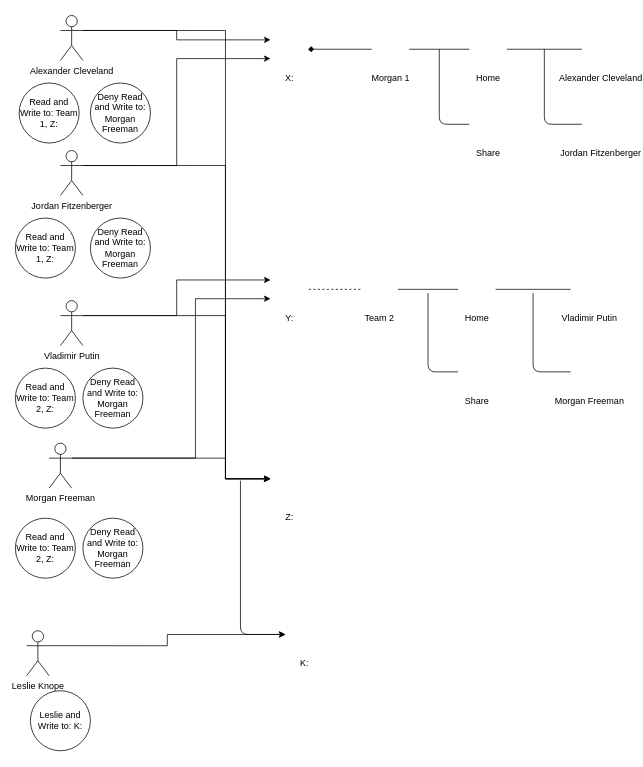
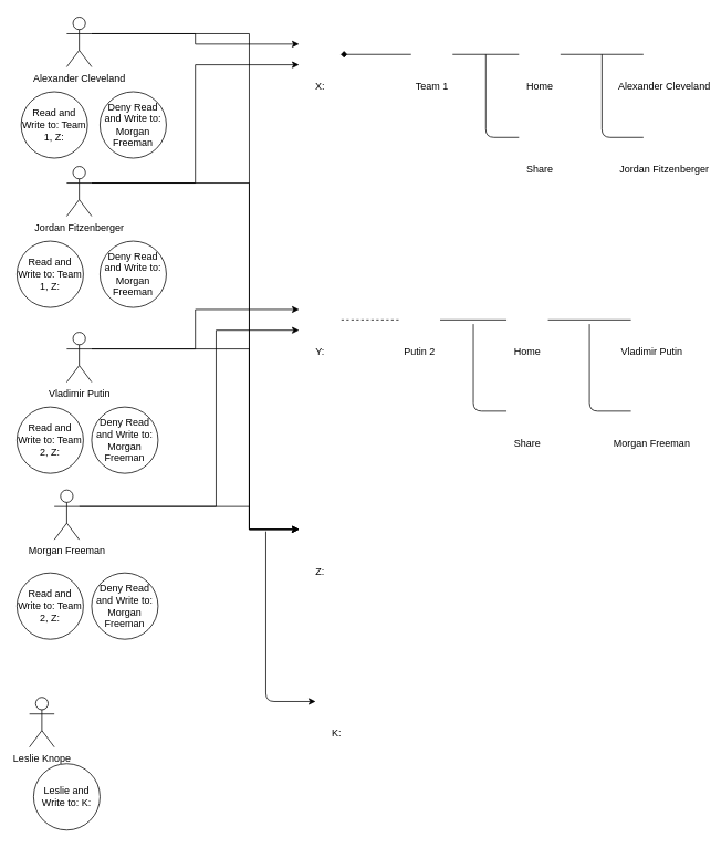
  <mxCell id="0" />
  <mxCell id="1" parent="0" />
  <mxCell id="2" style="edgeStyle=orthogonalEdgeStyle;rounded=0;orthogonalLoop=1;jettySize=auto;html=1;exitX=1;exitY=0.333;exitDx=0;exitDy=0;exitPerimeter=0;entryX=0;entryY=0.25;entryDx=0;entryDy=0;" edge="1" parent="1" source="4" target="41"><mxGeometry relative="1" as="geometry" /></mxCell>
  <mxCell id="3" style="edgeStyle=orthogonalEdgeStyle;rounded=0;orthogonalLoop=1;jettySize=auto;html=1;exitX=1;exitY=0.333;exitDx=0;exitDy=0;exitPerimeter=0;entryX=0;entryY=0.25;entryDx=0;entryDy=0;" edge="1" parent="1" source="4" target="47"><mxGeometry relative="1" as="geometry"><Array as="points"><mxPoint x="300" y="40" /><mxPoint x="300" y="638" /></Array></mxGeometry></mxCell>
  <mxCell id="4" value="Alexander Cleveland&lt;br&gt;" style="shape=umlActor;verticalLabelPosition=bottom;labelBackgroundColor=#ffffff;verticalAlign=top;html=1;outlineConnect=0;" vertex="1" parent="1"><mxGeometry x="80" y="20" width="30" height="60" as="geometry" /></mxCell>
  <mxCell id="5" style="edgeStyle=orthogonalEdgeStyle;rounded=0;orthogonalLoop=1;jettySize=auto;html=1;exitX=1;exitY=0.333;exitDx=0;exitDy=0;exitPerimeter=0;entryX=0;entryY=0.75;entryDx=0;entryDy=0;" edge="1" parent="1" source="7" target="41"><mxGeometry relative="1" as="geometry" /></mxCell>
  <mxCell id="6" style="edgeStyle=orthogonalEdgeStyle;rounded=0;orthogonalLoop=1;jettySize=auto;html=1;exitX=1;exitY=0.333;exitDx=0;exitDy=0;exitPerimeter=0;entryX=0;entryY=0.25;entryDx=0;entryDy=0;" edge="1" parent="1" source="7" target="47"><mxGeometry relative="1" as="geometry"><Array as="points"><mxPoint x="300" y="220" /><mxPoint x="300" y="638" /></Array></mxGeometry></mxCell>
  <mxCell id="7" value="Jordan Fitzenberger" style="shape=umlActor;verticalLabelPosition=bottom;labelBackgroundColor=#ffffff;verticalAlign=top;html=1;outlineConnect=0;" vertex="1" parent="1"><mxGeometry x="80" y="200" width="30" height="60" as="geometry" /></mxCell>
  <mxCell id="8" style="edgeStyle=orthogonalEdgeStyle;rounded=0;orthogonalLoop=1;jettySize=auto;html=1;exitX=1;exitY=0.333;exitDx=0;exitDy=0;exitPerimeter=0;entryX=0;entryY=0.25;entryDx=0;entryDy=0;" edge="1" parent="1" source="10" target="42"><mxGeometry relative="1" as="geometry"><Array as="points"><mxPoint x="235" y="420" /><mxPoint x="235" y="373" /></Array></mxGeometry></mxCell>
  <mxCell id="9" style="edgeStyle=orthogonalEdgeStyle;rounded=0;orthogonalLoop=1;jettySize=auto;html=1;exitX=1;exitY=0.333;exitDx=0;exitDy=0;exitPerimeter=0;entryX=0;entryY=0.25;entryDx=0;entryDy=0;" edge="1" parent="1" source="10" target="47"><mxGeometry relative="1" as="geometry"><Array as="points"><mxPoint x="300" y="420" /><mxPoint x="300" y="638" /></Array></mxGeometry></mxCell>
  <mxCell id="10" value="Vladimir Putin&lt;br&gt;" style="shape=umlActor;verticalLabelPosition=bottom;labelBackgroundColor=#ffffff;verticalAlign=top;html=1;outlineConnect=0;" vertex="1" parent="1"><mxGeometry x="80" y="400" width="30" height="60" as="geometry" /></mxCell>
  <mxCell id="11" style="edgeStyle=orthogonalEdgeStyle;rounded=0;orthogonalLoop=1;jettySize=auto;html=1;exitX=1;exitY=0.333;exitDx=0;exitDy=0;exitPerimeter=0;entryX=0;entryY=0.75;entryDx=0;entryDy=0;" edge="1" parent="1" source="13" target="42"><mxGeometry relative="1" as="geometry"><Array as="points"><mxPoint x="260" y="610" /><mxPoint x="260" y="398" /></Array></mxGeometry></mxCell>
  <mxCell id="12" style="edgeStyle=orthogonalEdgeStyle;rounded=0;orthogonalLoop=1;jettySize=auto;html=1;exitX=1;exitY=0.333;exitDx=0;exitDy=0;exitPerimeter=0;entryX=0;entryY=0.25;entryDx=0;entryDy=0;" edge="1" parent="1" source="13" target="47"><mxGeometry relative="1" as="geometry"><Array as="points"><mxPoint x="300" y="610" /><mxPoint x="300" y="638" /></Array></mxGeometry></mxCell>
  <mxCell id="13" value="Morgan Freeman&lt;br&gt;" style="shape=umlActor;verticalLabelPosition=bottom;labelBackgroundColor=#ffffff;verticalAlign=top;html=1;outlineConnect=0;" vertex="1" parent="1"><mxGeometry x="65" y="590" width="30" height="60" as="geometry" /></mxCell>
- <mxCell id="14" value="Morgan 1&lt;br&gt;" style="shape=image;html=1;verticalAlign=top;verticalLabelPosition=bottom;labelBackgroundColor=#ffffff;imageAspect=0;aspect=fixed;image=https://cdn2.iconfinder.com/data/icons/ios-7-icons/50/opened_folder-128.png" vertex="1" parent="1"><mxGeometry x="495" y="40" width="50" height="50" as="geometry" /></mxCell>
+ <mxCell id="14" value="Team 1&lt;br&gt;" style="shape=image;html=1;verticalAlign=top;verticalLabelPosition=bottom;labelBackgroundColor=#ffffff;imageAspect=0;aspect=fixed;image=https://cdn2.iconfinder.com/data/icons/ios-7-icons/50/opened_folder-128.png" vertex="1" parent="1"><mxGeometry x="495" y="40" width="50" height="50" as="geometry" /></mxCell>
  <mxCell id="15" value="Leslie Knope&lt;br&gt;" style="shape=umlActor;verticalLabelPosition=bottom;labelBackgroundColor=#ffffff;verticalAlign=top;html=1;outlineConnect=0;" vertex="1" parent="1"><mxGeometry x="35" y="840" width="30" height="60" as="geometry" /></mxCell>
- <mxCell id="16" value="Team 2" style="shape=image;html=1;verticalAlign=top;verticalLabelPosition=bottom;labelBackgroundColor=#ffffff;imageAspect=0;aspect=fixed;image=https://cdn2.iconfinder.com/data/icons/ios-7-icons/50/opened_folder-128.png" vertex="1" parent="1"><mxGeometry x="480" y="360" width="50" height="50" as="geometry" /></mxCell>
+ <mxCell id="16" value="Putin 2" style="shape=image;html=1;verticalAlign=top;verticalLabelPosition=bottom;labelBackgroundColor=#ffffff;imageAspect=0;aspect=fixed;image=https://cdn2.iconfinder.com/data/icons/ios-7-icons/50/opened_folder-128.png" vertex="1" parent="1"><mxGeometry x="480" y="360" width="50" height="50" as="geometry" /></mxCell>
  <mxCell id="17" value="Share" style="shape=image;html=1;verticalAlign=top;verticalLabelPosition=bottom;labelBackgroundColor=#ffffff;imageAspect=0;aspect=fixed;image=https://cdn2.iconfinder.com/data/icons/ios-7-icons/50/opened_folder-128.png" vertex="1" parent="1"><mxGeometry x="625" y="140" width="50" height="50" as="geometry" /></mxCell>
  <mxCell id="18" value="Home&lt;br&gt;" style="shape=image;html=1;verticalAlign=top;verticalLabelPosition=bottom;labelBackgroundColor=#ffffff;imageAspect=0;aspect=fixed;image=https://cdn2.iconfinder.com/data/icons/ios-7-icons/50/opened_folder-128.png" vertex="1" parent="1"><mxGeometry x="625" y="40" width="50" height="50" as="geometry" /></mxCell>
  <mxCell id="19" value="Share" style="shape=image;html=1;verticalAlign=top;verticalLabelPosition=bottom;labelBackgroundColor=#ffffff;imageAspect=0;aspect=fixed;image=https://cdn2.iconfinder.com/data/icons/ios-7-icons/50/opened_folder-128.png" vertex="1" parent="1"><mxGeometry x="610" y="470" width="50" height="50" as="geometry" /></mxCell>
  <mxCell id="20" value="Home" style="shape=image;html=1;verticalAlign=top;verticalLabelPosition=bottom;labelBackgroundColor=#ffffff;imageAspect=0;aspect=fixed;image=https://cdn2.iconfinder.com/data/icons/ios-7-icons/50/opened_folder-128.png" vertex="1" parent="1"><mxGeometry x="610" y="360" width="50" height="50" as="geometry" /></mxCell>
  <mxCell id="21" value="Jordan Fitzenberger" style="shape=image;html=1;verticalAlign=top;verticalLabelPosition=bottom;labelBackgroundColor=#ffffff;imageAspect=0;aspect=fixed;image=https://cdn2.iconfinder.com/data/icons/ios-7-icons/50/opened_folder-128.png" vertex="1" parent="1"><mxGeometry x="775" y="140" width="50" height="50" as="geometry" /></mxCell>
  <mxCell id="22" value="Alexander Cleveland" style="shape=image;html=1;verticalAlign=top;verticalLabelPosition=bottom;labelBackgroundColor=#ffffff;imageAspect=0;aspect=fixed;image=https://cdn2.iconfinder.com/data/icons/ios-7-icons/50/opened_folder-128.png" vertex="1" parent="1"><mxGeometry x="775" y="40" width="50" height="50" as="geometry" /></mxCell>
  <mxCell id="23" value="Morgan Freeman" style="shape=image;html=1;verticalAlign=top;verticalLabelPosition=bottom;labelBackgroundColor=#ffffff;imageAspect=0;aspect=fixed;image=https://cdn2.iconfinder.com/data/icons/ios-7-icons/50/opened_folder-128.png" vertex="1" parent="1"><mxGeometry x="760" y="470" width="50" height="50" as="geometry" /></mxCell>
  <mxCell id="24" value="Vladimir Putin" style="shape=image;html=1;verticalAlign=top;verticalLabelPosition=bottom;labelBackgroundColor=#ffffff;imageAspect=0;aspect=fixed;image=https://cdn2.iconfinder.com/data/icons/ios-7-icons/50/opened_folder-128.png" vertex="1" parent="1"><mxGeometry x="760" y="360" width="50" height="50" as="geometry" /></mxCell>
  <mxCell id="25" value="" style="endArrow=none;html=1;exitX=0;exitY=0.5;exitDx=0;exitDy=0;entryX=1;entryY=0.5;entryDx=0;entryDy=0;" edge="1" parent="1" source="20" target="16"><mxGeometry width="50" height="50" relative="1" as="geometry"><mxPoint x="220" y="680" as="sourcePoint" /><mxPoint x="570" y="385" as="targetPoint" /></mxGeometry></mxCell>
  <mxCell id="26" value="" style="endArrow=none;html=1;exitX=0;exitY=0.5;exitDx=0;exitDy=0;" edge="1" parent="1" source="19"><mxGeometry width="50" height="50" relative="1" as="geometry"><mxPoint x="220" y="680" as="sourcePoint" /><mxPoint x="570" y="390" as="targetPoint" /><Array as="points"><mxPoint x="570" y="495" /></Array></mxGeometry></mxCell>
  <mxCell id="27" value="" style="endArrow=none;html=1;exitX=1;exitY=0.5;exitDx=0;exitDy=0;entryX=0;entryY=0.5;entryDx=0;entryDy=0;" edge="1" parent="1" source="20" target="24"><mxGeometry width="50" height="50" relative="1" as="geometry"><mxPoint x="220" y="680" as="sourcePoint" /><mxPoint x="270" y="630" as="targetPoint" /></mxGeometry></mxCell>
  <mxCell id="28" value="" style="endArrow=none;html=1;exitX=0;exitY=0.5;exitDx=0;exitDy=0;" edge="1" parent="1" source="23"><mxGeometry width="50" height="50" relative="1" as="geometry"><mxPoint x="220" y="680" as="sourcePoint" /><mxPoint x="710" y="390" as="targetPoint" /><Array as="points"><mxPoint x="710" y="495" /></Array></mxGeometry></mxCell>
  <mxCell id="29" value="" style="endArrow=none;html=1;entryX=1;entryY=0.5;entryDx=0;entryDy=0;exitX=0;exitY=0.5;exitDx=0;exitDy=0;" edge="1" parent="1" source="18" target="14"><mxGeometry width="50" height="50" relative="1" as="geometry"><mxPoint x="235" y="585" as="sourcePoint" /><mxPoint x="285" y="535" as="targetPoint" /></mxGeometry></mxCell>
  <mxCell id="30" value="" style="endArrow=none;html=1;entryX=1;entryY=0.5;entryDx=0;entryDy=0;exitX=0;exitY=0.5;exitDx=0;exitDy=0;" edge="1" parent="1" source="22" target="18"><mxGeometry width="50" height="50" relative="1" as="geometry"><mxPoint x="235" y="585" as="sourcePoint" /><mxPoint x="285" y="535" as="targetPoint" /></mxGeometry></mxCell>
  <mxCell id="31" value="" style="endArrow=none;html=1;exitX=0;exitY=0.5;exitDx=0;exitDy=0;" edge="1" parent="1" source="17"><mxGeometry width="50" height="50" relative="1" as="geometry"><mxPoint x="235" y="585" as="sourcePoint" /><mxPoint x="585" y="65" as="targetPoint" /><Array as="points"><mxPoint x="585" y="165" /></Array></mxGeometry></mxCell>
  <mxCell id="32" value="Read and Write to: Team 2, Z:" style="ellipse;whiteSpace=wrap;html=1;aspect=fixed;" vertex="1" parent="1"><mxGeometry y="490" width="80" height="80" as="geometry" x="20" /></mxCell>
  <mxCell id="33" value="&lt;span style=&quot;white-space: normal&quot;&gt;Deny Read and Write to: Morgan Freeman&lt;/span&gt;" style="ellipse;whiteSpace=wrap;html=1;aspect=fixed;" vertex="1" parent="1"><mxGeometry x="110" y="490" width="80" height="80" as="geometry" /></mxCell>
  <mxCell id="34" value="Read and Write to: Team 2, Z:" style="ellipse;whiteSpace=wrap;html=1;aspect=fixed;" vertex="1" parent="1"><mxGeometry y="690" width="80" height="80" as="geometry" x="20" /></mxCell>
  <mxCell id="35" value="&lt;span style=&quot;white-space: normal&quot;&gt;Deny Read and Write to: Morgan Freeman&lt;/span&gt;" style="ellipse;whiteSpace=wrap;html=1;aspect=fixed;" vertex="1" parent="1"><mxGeometry x="110" y="690" width="80" height="80" as="geometry" /></mxCell>
  <mxCell id="36" value="Read and Write to: Team 1, Z:" style="ellipse;whiteSpace=wrap;html=1;aspect=fixed;" vertex="1" parent="1"><mxGeometry x="25" y="110" width="80" height="80" as="geometry" /></mxCell>
  <mxCell id="37" value="&lt;span style=&quot;white-space: normal&quot;&gt;Deny Read and Write to: Morgan Freeman&lt;/span&gt;" style="ellipse;whiteSpace=wrap;html=1;aspect=fixed;" vertex="1" parent="1"><mxGeometry x="120" y="110" width="80" height="80" as="geometry" /></mxCell>
  <mxCell id="38" value="Read and Write to: Team 1, Z:" style="ellipse;whiteSpace=wrap;html=1;aspect=fixed;" vertex="1" parent="1"><mxGeometry y="290" width="80" height="80" as="geometry" x="20" /></mxCell>
  <mxCell id="39" value="&lt;span style=&quot;white-space: normal&quot;&gt;Deny Read and Write to: Morgan Freeman&lt;/span&gt;" style="ellipse;whiteSpace=wrap;html=1;aspect=fixed;" vertex="1" parent="1"><mxGeometry x="120" y="290" width="80" height="80" as="geometry" /></mxCell>
  <mxCell id="40" value="" style="endArrow=none;html=1;exitX=0;exitY=0.5;exitDx=0;exitDy=0;" edge="1" parent="1" source="21"><mxGeometry width="50" height="50" relative="1" as="geometry"><mxPoint x="695" y="227" as="sourcePoint" /><mxPoint x="725" y="65" as="targetPoint" /><Array as="points"><mxPoint x="725" y="165" /></Array></mxGeometry></mxCell>
  <mxCell id="41" value="X:&lt;br&gt;" style="shape=image;html=1;verticalAlign=top;verticalLabelPosition=bottom;labelBackgroundColor=#ffffff;imageAspect=0;aspect=fixed;image=https://cdn2.iconfinder.com/data/icons/ios-7-icons/50/opened_folder-128.png" vertex="1" parent="1"><mxGeometry x="360" y="40" width="50" height="50" as="geometry" /></mxCell>
  <mxCell id="42" value="Y:" style="shape=image;html=1;verticalAlign=top;verticalLabelPosition=bottom;labelBackgroundColor=#ffffff;imageAspect=0;aspect=fixed;image=https://cdn2.iconfinder.com/data/icons/ios-7-icons/50/opened_folder-128.png" vertex="1" parent="1"><mxGeometry x="360" y="360" width="50" height="50" as="geometry" /></mxCell>
  <mxCell id="43" value="K:&lt;br&gt;" style="shape=image;html=1;verticalAlign=top;verticalLabelPosition=bottom;labelBackgroundColor=#ffffff;imageAspect=0;aspect=fixed;image=https://cdn2.iconfinder.com/data/icons/ios-7-icons/50/opened_folder-128.png" vertex="1" parent="1"><mxGeometry x="380" y="820" width="50" height="50" as="geometry" /></mxCell>
- <mxCell id="44" style="edgeStyle=orthogonalEdgeStyle;rounded=0;orthogonalLoop=1;jettySize=auto;html=1;exitX=1;exitY=0.333;exitDx=0;exitDy=0;exitPerimeter=0;entryX=0;entryY=0.5;entryDx=0;entryDy=0;" edge="1" parent="1" source="15" target="43"><mxGeometry relative="1" as="geometry"><mxPoint x="95" y="850" as="sourcePoint" /><mxPoint x="335" y="665" as="targetPoint" /><Array as="points" /></mxGeometry></mxCell>
  <mxCell id="45" value="" style="endArrow=diamond;html=1;entryX=1;entryY=0.5;entryDx=0;entryDy=0;exitX=0;exitY=0.5;exitDx=0;exitDy=0;" edge="1" parent="1" source="14" target="41"><mxGeometry width="50" height="50" relative="1" as="geometry"><mxPoint x="30" y="1110" as="sourcePoint" /><mxPoint x="80" y="1060" as="targetPoint" /><Array as="points" /></mxGeometry></mxCell>
  <mxCell id="46" value="" style="endArrow=none;html=1;entryX=1;entryY=0.5;entryDx=0;entryDy=0;exitX=0;exitY=0.5;exitDx=0;exitDy=0;dashed=1;" edge="1" parent="1" source="16" target="42"><mxGeometry width="50" height="50" relative="1" as="geometry"><mxPoint x="505" y="75" as="sourcePoint" /><mxPoint x="420" y="75" as="targetPoint" /><Array as="points" /></mxGeometry></mxCell>
  <mxCell id="47" value="Z:&lt;br&gt;" style="shape=image;html=1;verticalAlign=top;verticalLabelPosition=bottom;labelBackgroundColor=#ffffff;imageAspect=0;aspect=fixed;image=https://cdn2.iconfinder.com/data/icons/ios-7-icons/50/opened_folder-128.png" vertex="1" parent="1"><mxGeometry x="360" y="625" width="50" height="50" as="geometry" /></mxCell>
  <mxCell id="48" value="Leslie and Write to: K:" style="ellipse;whiteSpace=wrap;html=1;aspect=fixed;" vertex="1" parent="1"><mxGeometry x="40" y="920" width="80" height="80" as="geometry" /></mxCell>
  <mxCell id="49" value="" style="endArrow=classic;html=1;entryX=0;entryY=0.5;entryDx=0;entryDy=0;" edge="1" parent="1" target="43"><mxGeometry width="50" height="50" relative="1" as="geometry"><mxPoint x="320" y="640" as="sourcePoint" /><mxPoint x="80" y="1020" as="targetPoint" /><Array as="points"><mxPoint x="320" y="845" /></Array></mxGeometry></mxCell>
